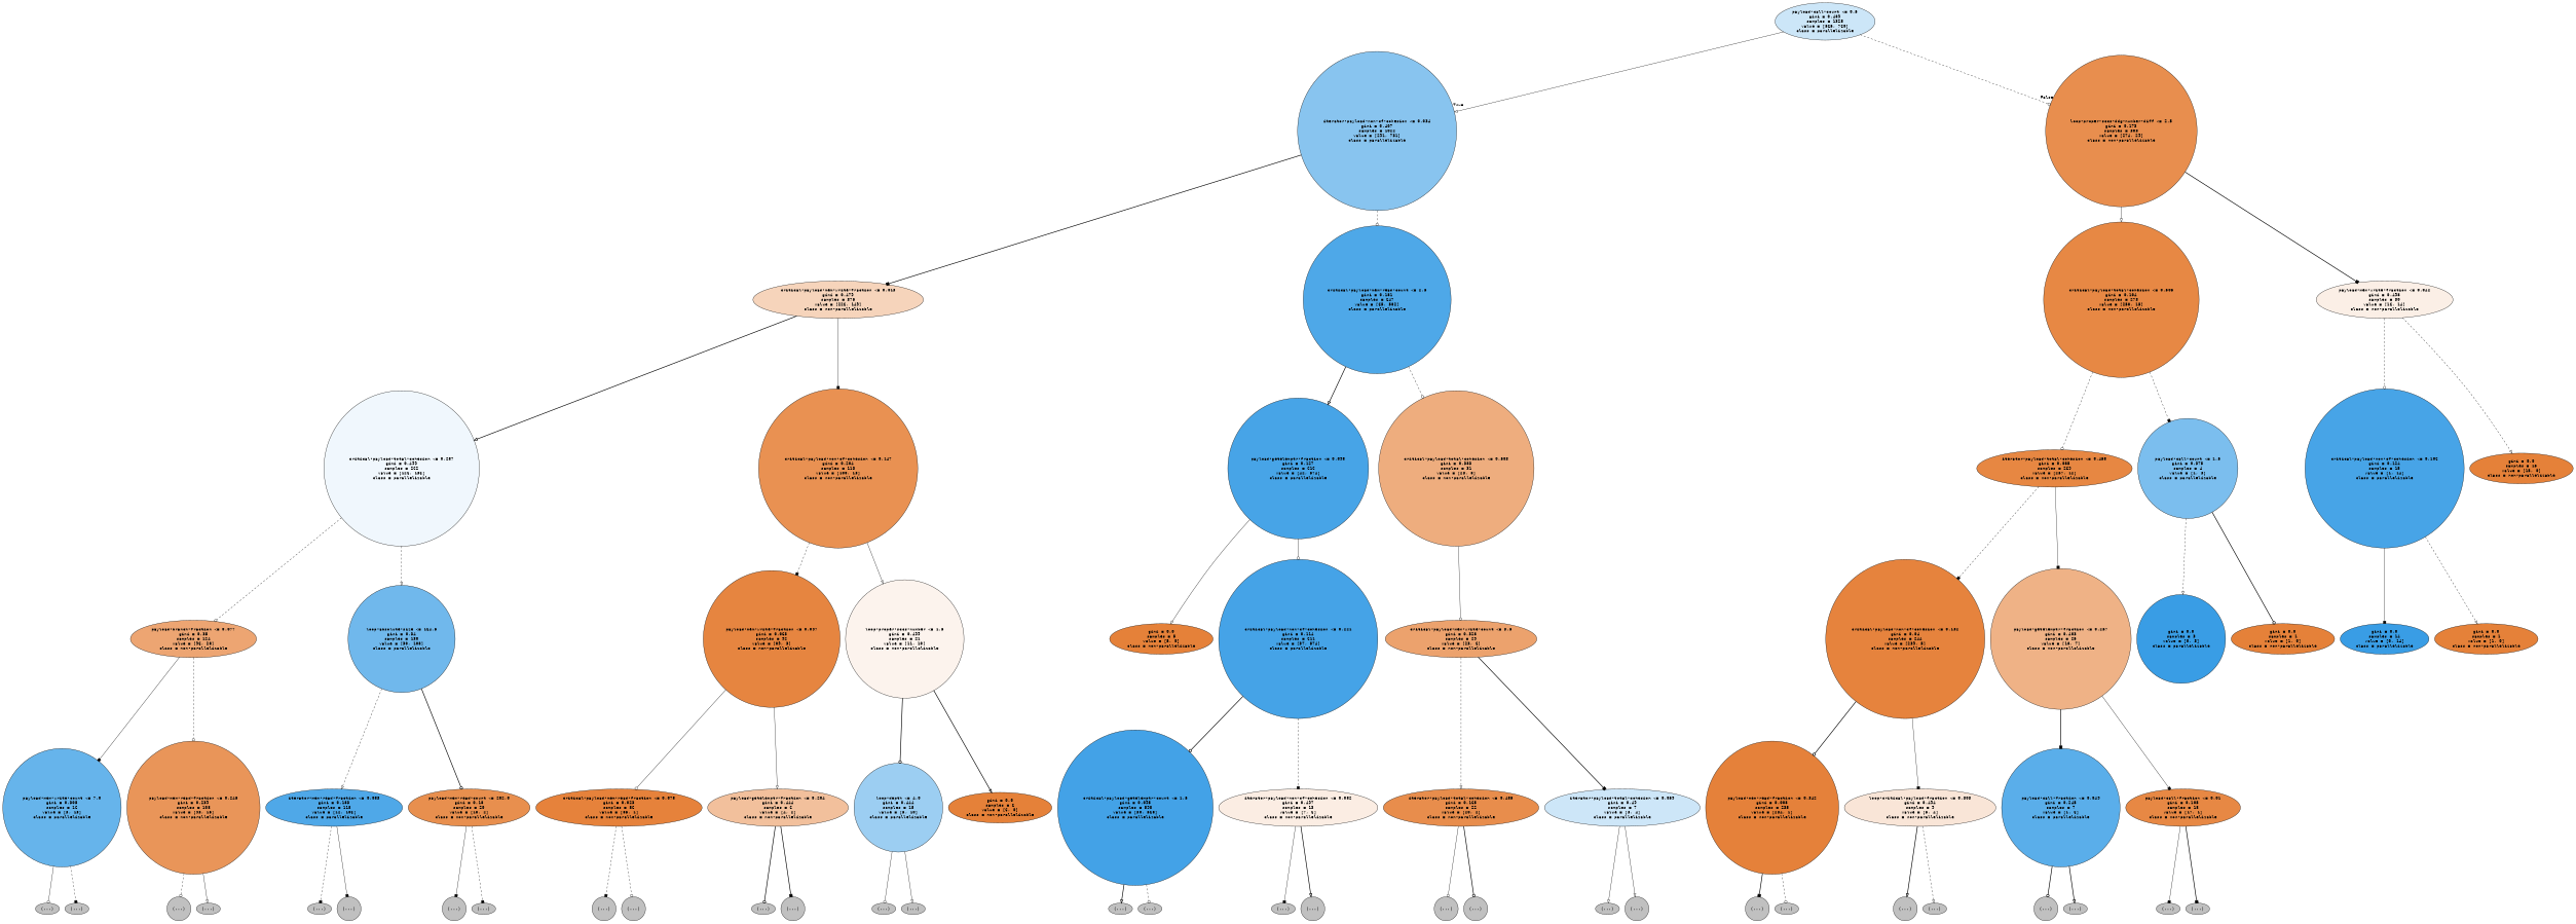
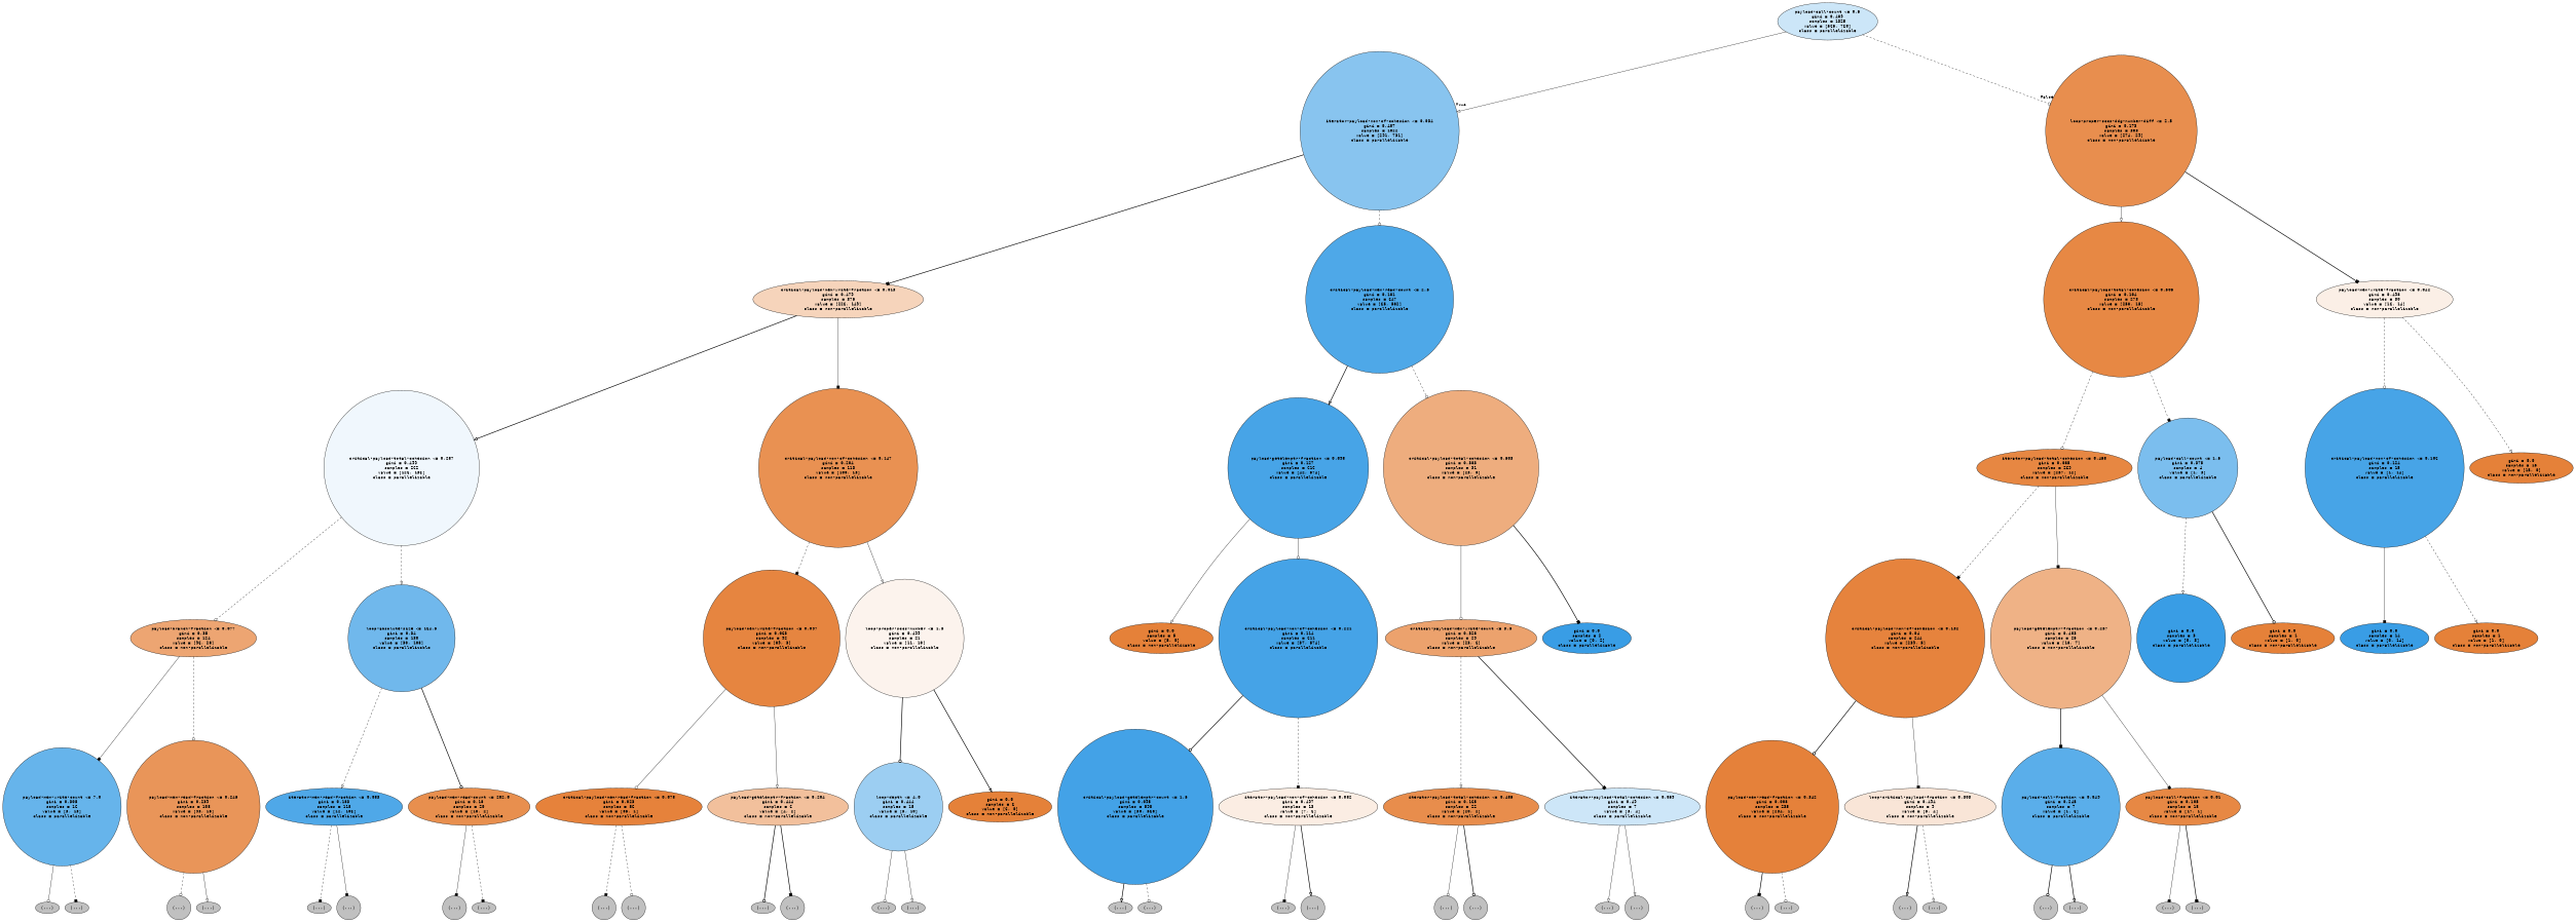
  digraph {
    fontname="DejaVu Sans Mono"
    node [color=black fillcolor="#C0C0C0" fontname="DejaVu Sans Mono" shape=ellipse style="filled, rounded"]
    edge [fontname="DejaVu Sans Mono" style=dashed arrowhead=box]
    n1 [fillcolor="#399de541" label="payload-call-count <= 0.5\ngini = 0.489\nsamples = 1325\nvalue = [565, 760]\nclass = parallelizable"]
    n2 [fillcolor="#399de599" label="iterator-payload-non-cf-cohesion <= 0.034\ngini = 0.407\nsamples = 1022\nvalue = [291, 731]\nclass = parallelizable" shape=circle]
    n3 [fillcolor="#e58139e4" label="loop-proper-sccs-ddg-number-diff <= 2.5\ngini = 0.173\nsamples = 303\nvalue = [274, 29]\nclass = non-parallelizable" shape=circle]
    n4 [fillcolor="#e5813957" label="critical-payload-mem-write-fraction <= 0.013\ngini = 0.479\nsamples = 375\nvalue = [226, 149]\nclass = non-parallelizable"]
    n5 [fillcolor="#399de5e3" label="critical-payload-mem-read-count <= 2.5\ngini = 0.181\nsamples = 647\nvalue = [65, 582]\nclass = parallelizable" shape=circle]
    n6 [fillcolor="#399de513" label="critical-payload-total-cohesion <= 0.287\ngini = 0.499\nsamples = 262\nvalue = [126, 136]\nclass = parallelizable" shape=circle]
    n7 [fillcolor="#e58139de" label="critical-payload-non-cf-cohesion <= 0.147\ngini = 0.204\nsamples = 113\nvalue = [100, 13]\nclass = non-parallelizable" shape=circle]
    n8 [fillcolor="#e58139b5" label="payload-branch-fraction <= 0.077\ngini = 0.35\nsamples = 124\nvalue = [96, 28]\nclass = non-parallelizable"]
    n9 [fillcolor="#399de5b8" label="loop-absolute-size <= 164.5\ngini = 0.34\nsamples = 138\nvalue = [30, 108]\nclass = parallelizable" shape=circle]
    n10 [fillcolor="#399de5c4" label="payload-mem-write-count <= 7.0\ngini = 0.305\nsamples = 16\nvalue = [3, 13]\nclass = parallelizable" shape=circle]
    n11 [fillcolor="#e58139d6" label="payload-mem-read-fraction <= 0.245\ngini = 0.239\nsamples = 108\nvalue = [93, 15]\nclass = non-parallelizable" shape=circle]
    n12 [label="(...)"]
    n13 [label="(...)"]
    n14 [label="(...)" shape=circle]
    n15 [label="(...)"]
    n16 [fillcolor="#399de5e2" label="iterator-mem-read-fraction <= 0.083\ngini = 0.183\nsamples = 118\nvalue = [12, 106]\nclass = parallelizable"]
    n17 [fillcolor="#e58139e3" label="payload-mem-read-count <= 282.0\ngini = 0.18\nsamples = 20\nvalue = [18, 2]\nclass = non-parallelizable"]
    n18 [label="(...)"]
    n19 [label="(...)" shape=circle]
    n20 [label="(...)" shape=circle]
    n21 [label="(...)"]
    n22 [fillcolor="#e58139f6" label="payload-mem-write-fraction <= 0.097\ngini = 0.063\nsamples = 92\nvalue = [89, 3]\nclass = non-parallelizable" shape=circle]
    n23 [fillcolor="#e5813917" label="loop-proper-sccs-number <= 1.5\ngini = 0.499\nsamples = 21\nvalue = [11, 10]\nclass = non-parallelizable" shape=circle]
    n24 [fillcolor="#e58139fc" label="critical-payload-mem-read-fraction <= 0.078\ngini = 0.023\nsamples = 86\nvalue = [85, 1]\nclass = non-parallelizable"]
    n25 [fillcolor="#e581397f" label="payload-getelemptr-fraction <= 0.204\ngini = 0.444\nsamples = 6\nvalue = [4, 2]\nclass = non-parallelizable"]
    n26 [label="(...)" shape=circle]
    n27 [label="(...)" shape=circle]
    n28 [label="(...)"]
    n29 [label="(...)" shape=circle]
    n30 [fillcolor="#399de57f" label="loop-depth <= 4.0\ngini = 0.444\nsamples = 15\nvalue = [5, 10]\nclass = parallelizable" shape=circle]
    n31 [fillcolor="#e58139ff" label="gini = 0.0\nsamples = 6\nvalue = [6, 0]\nclass = non-parallelizable"]
    n32 [label="(...)"]
    n33 [label="(...)"]
    n34 [fillcolor="#399de5ec" label="payload-getelemptr-fraction <= 0.098\ngini = 0.127\nsamples = 616\nvalue = [42, 574]\nclass = parallelizable" shape=circle]
    n35 [fillcolor="#e58139a6" label="critical-payload-total-cohesion <= 0.503\ngini = 0.383\nsamples = 31\nvalue = [23, 8]\nclass = non-parallelizable" shape=circle]
    n36 [fillcolor="#e58139ff" label="gini = 0.0\nsamples = 5\nvalue = [5, 0]\nclass = non-parallelizable"]
    n37 [fillcolor="#399de5ef" label="critical-payload-non-cf-cohesion <= 0.221\ngini = 0.114\nsamples = 611\nvalue = [37, 574]\nclass = parallelizable" shape=circle]
    n38 [fillcolor="#399de5f2" label="critical-payload-getelemptr-count <= 1.5\ngini = 0.095\nsamples = 598\nvalue = [30, 568]\nclass = parallelizable" shape=circle]
    n39 [fillcolor="#e5813924" label="iterator-payload-non-cf-cohesion <= 0.082\ngini = 0.497\nsamples = 13\nvalue = [7, 6]\nclass = non-parallelizable"]
    n40 [label="(...)"]
    n41 [label="(...)"]
    n42 [label="(...)"]
    n43 [label="(...)" shape=circle]
    n44 [fillcolor="#e58139bc" label="critical-payload-mem-write-count <= 3.5\ngini = 0.328\nsamples = 29\nvalue = [23, 6]\nclass = non-parallelizable"]
+   n45 [fillcolor="#399de5ff" label="gini = 0.0\nsamples = 2\nvalue = [0, 2]\nclass = parallelizable"]
    n46 [fillcolor="#e58139e6" label="iterator-payload-total-cohesion <= 0.485\ngini = 0.165\nsamples = 22\nvalue = [20, 2]\nclass = non-parallelizable"]
    n47 [fillcolor="#399de540" label="iterator-payload-total-cohesion <= 0.059\ngini = 0.49\nsamples = 7\nvalue = [3, 4]\nclass = parallelizable"]
    n48 [label="(...)" shape=circle]
    n49 [label="(...)" shape=circle]
    n50 [label="(...)"]
    n51 [label="(...)" shape=circle]
    n52 [fillcolor="#e58139f0" label="critical-payload-total-cohesion <= 0.505\ngini = 0.104\nsamples = 273\nvalue = [258, 15]\nclass = non-parallelizable" shape=circle]
    n53 [fillcolor="#e5813920" label="payload-mem-write-fraction <= 0.042\ngini = 0.498\nsamples = 30\nvalue = [16, 14]\nclass = non-parallelizable"]
    n54 [fillcolor="#e58139f3" label="iterator-payload-total-cohesion <= 0.458\ngini = 0.085\nsamples = 269\nvalue = [257, 12]\nclass = non-parallelizable"]
    n55 [fillcolor="#399de5aa" label="payload-call-count <= 1.5\ngini = 0.375\nsamples = 4\nvalue = [1, 3]\nclass = parallelizable" shape=circle]
    n56 [fillcolor="#e58139fa" label="critical-payload-non-cf-cohesion <= 0.132\ngini = 0.04\nsamples = 244\nvalue = [239, 5]\nclass = non-parallelizable" shape=circle]
    n57 [fillcolor="#e581399c" label="payload-getelemptr-fraction <= 0.257\ngini = 0.403\nsamples = 25\nvalue = [18, 7]\nclass = non-parallelizable" shape=circle]
    n58 [fillcolor="#e58139fe" label="payload-mem-read-fraction <= 0.342\ngini = 0.008\nsamples = 235\nvalue = [234, 1]\nclass = non-parallelizable" shape=circle]
    n59 [fillcolor="#e5813933" label="loop-critical-payload-fraction <= 0.303\ngini = 0.494\nsamples = 9\nvalue = [5, 4]\nclass = non-parallelizable"]
    n60 [label="(...)" shape=circle]
    n61 [label="(...)"]
    n62 [label="(...)" shape=circle]
    n63 [label="(...)"]
    n64 [fillcolor="#399de5d4" label="payload-call-fraction <= 0.049\ngini = 0.245\nsamples = 7\nvalue = [1, 6]\nclass = parallelizable" shape=circle]
    n65 [fillcolor="#e58139f0" label="payload-call-fraction <= 0.01\ngini = 0.105\nsamples = 18\nvalue = [17, 1]\nclass = non-parallelizable"]
    n66 [label="(...)" shape=circle]
    n67 [label="(...)"]
    n68 [label="(...)"]
    n69 [label="(...)"]
    n70 [fillcolor="#399de5ff" label="gini = 0.0\nsamples = 3\nvalue = [0, 3]\nclass = parallelizable" shape=circle]
    n71 [fillcolor="#e58139ff" label="gini = 0.0\nsamples = 1\nvalue = [1, 0]\nclass = non-parallelizable"]
    n72 [fillcolor="#399de5ed" label="critical-payload-non-cf-cohesion <= 0.106\ngini = 0.124\nsamples = 15\nvalue = [1, 14]\nclass = parallelizable" shape=circle]
    n73 [fillcolor="#e58139ff" label="gini = 0.0\nsamples = 15\nvalue = [15, 0]\nclass = non-parallelizable"]
    n74 [fillcolor="#399de5ff" label="gini = 0.0\nsamples = 14\nvalue = [0, 14]\nclass = parallelizable"]
    n75 [fillcolor="#e58139ff" label="gini = 0.0\nsamples = 1\nvalue = [1, 0]\nclass = non-parallelizable"]
    n1 -> n2 [headlabel=True labelangle=45 labeldistance=2.5 style=solid arrowhead=onormal]
    n1 -> n3 [headlabel=False labelangle=-45 labeldistance=2.5 arrowhead=odot]
    n2 -> n4 [style=bold]
    n2 -> n5 [arrowhead=odot]
    n3 -> n52 [style=solid arrowhead=onormal]
    n3 -> n53 [style=bold]
    n4 -> n6 [style=bold arrowhead=onormal]
    n4 -> n7 [style=solid]
    n5 -> n34 [style=bold arrowhead=onormal]
    n5 -> n35 [arrowhead=odot]
    n6 -> n8 [arrowhead=odot]
    n6 -> n9 [arrowhead=onormal]
    n7 -> n22
    n7 -> n23 [style=solid arrowhead=onormal]
    n8 -> n10 [style=solid]
    n8 -> n11 [arrowhead=odot]
    n9 -> n16 [arrowhead=onormal]
    n9 -> n17 [style=bold arrowhead=odot]
    n10 -> n12 [style=solid arrowhead=odot]
    n10 -> n13
    n11 -> n14 [arrowhead=odot]
    n11 -> n15 [style=solid arrowhead=onormal]
    n16 -> n18
    n16 -> n19 [style=solid]
    n17 -> n20 [style=solid]
    n17 -> n21
    n22 -> n24 [style=solid arrowhead=odot]
    n22 -> n25 [style=solid arrowhead=onormal]
    n23 -> n30 [style=bold arrowhead=odot]
    n23 -> n31 [style=bold arrowhead=onormal]
    n24 -> n26
    n24 -> n27 [arrowhead=odot]
    n25 -> n28 [style=bold arrowhead=odot]
    n25 -> n29 [style=bold]
    n30 -> n32 [style=solid arrowhead=odot]
    n30 -> n33 [style=solid arrowhead=onormal]
    n34 -> n36 [style=solid arrowhead=onormal]
    n34 -> n37 [style=solid arrowhead=odot]
    n35 -> n44 [style=solid arrowhead=odot]
+   n35 -> n45 [style=bold]
    n37 -> n38 [style=bold arrowhead=odot]
    n37 -> n39
    n38 -> n40 [style=bold arrowhead=onormal]
    n38 -> n41 [arrowhead=odot]
    n39 -> n42 [style=solid]
    n39 -> n43 [style=bold arrowhead=onormal]
    n44 -> n46 [arrowhead=onormal]
    n44 -> n47 [style=bold]
    n46 -> n48 [style=solid arrowhead=odot]
    n46 -> n49 [style=bold arrowhead=odot]
    n47 -> n50 [style=solid arrowhead=onormal]
    n47 -> n51 [style=solid arrowhead=onormal]
    n52 -> n54 [arrowhead=odot]
    n52 -> n55
    n53 -> n72 [arrowhead=odot]
    n53 -> n73 [arrowhead=onormal]
    n54 -> n56
    n54 -> n57 [style=solid]
    n55 -> n70 [arrowhead=onormal]
    n55 -> n71 [style=bold arrowhead=odot]
    n56 -> n58 [style=bold arrowhead=odot]
    n56 -> n59 [style=solid]
    n57 -> n64 [style=bold]
    n57 -> n65 [style=solid]
    n58 -> n60 [style=bold]
    n58 -> n61 [arrowhead=odot]
    n59 -> n62 [style=bold arrowhead=onormal]
    n59 -> n63 [arrowhead=onormal]
    n64 -> n66 [style=bold arrowhead=odot]
    n64 -> n67 [style=bold arrowhead=onormal]
    n65 -> n68 [style=solid]
    n65 -> n69 [style=bold]
    n72 -> n74 [style=solid]
    n72 -> n75 [arrowhead=onormal]
  }
